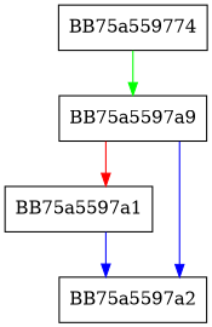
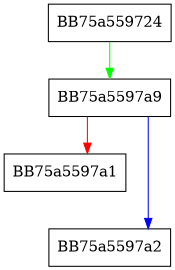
  digraph {
    splines=ortho
    node [shape=box]
    edge [color=blue]
-   BB75a559774
+   BB75a559774 [label=BB75a559724]
    BB75a5597a9
    BB75a5597a1
    n4 [label=BB75a5597a2]
    BB75a559774 -> BB75a5597a9 [color=green]
    BB75a5597a9 -> BB75a5597a1 [color=red]
    BB75a5597a9 -> n4
-   BB75a5597a1 -> n4
  }
